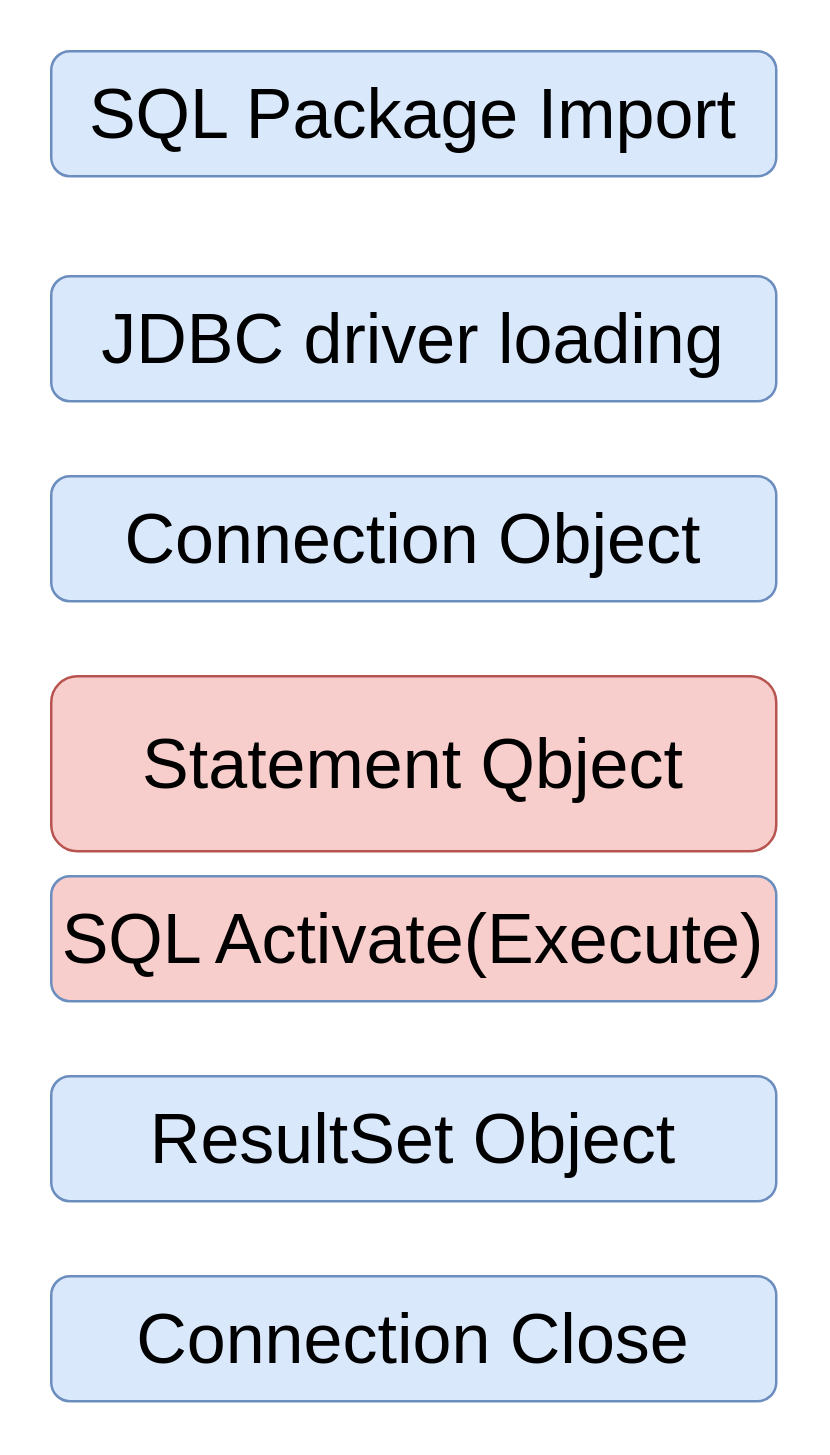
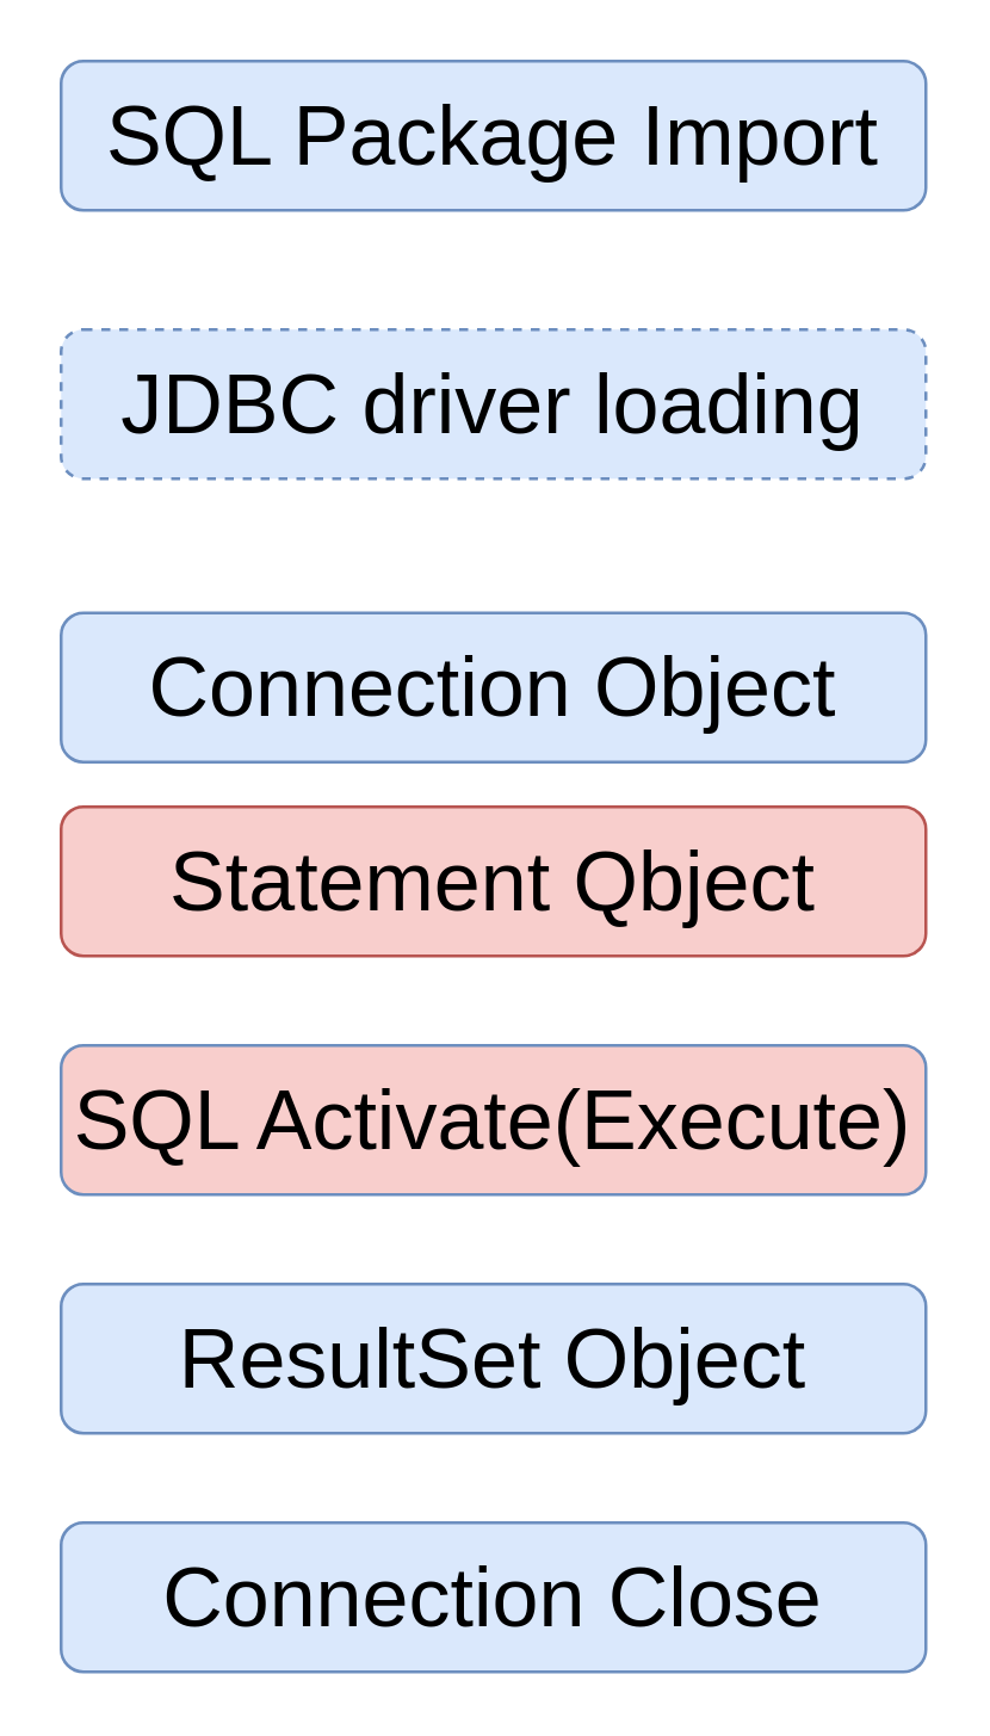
  <mxCell id="0" />
  <mxCell id="1" parent="0" />
  <mxCell id="2" value="&lt;span style=&quot;font-family: &amp;#34;helvetica&amp;#34;&quot;&gt;SQL Package Import&lt;/span&gt;" style="rounded=1;whiteSpace=wrap;html=1;fontSize=28;fillColor=#dae8fc;strokeColor=#6c8ebf;" vertex="1" parent="1"><mxGeometry x="20" y="20" width="290" height="50" as="geometry" /></mxCell>
- <mxCell id="3" value="JDBC driver loading" style="rounded=1;whiteSpace=wrap;html=1;fontSize=28;fillColor=#dae8fc;strokeColor=#6c8ebf;" vertex="1" parent="1"><mxGeometry x="20" y="110" width="290" height="50" as="geometry" /></mxCell>
- <mxCell id="4" value="Connection Object" style="rounded=1;whiteSpace=wrap;html=1;fontSize=28;fillColor=#dae8fc;strokeColor=#6c8ebf;" vertex="1" parent="1"><mxGeometry x="20" y="190" width="290" height="50" as="geometry" /></mxCell>
- <mxCell id="5" value="Statement Qbject" style="rounded=1;whiteSpace=wrap;html=1;fontSize=28;fillColor=#f8cecc;strokeColor=#b85450;" vertex="1" parent="1"><mxGeometry x="20" y="270" width="290" height="70" as="geometry" /></mxCell>
+ <mxCell id="3" value="JDBC driver loading" style="rounded=1;whiteSpace=wrap;html=1;fontSize=28;fillColor=#dae8fc;strokeColor=#6c8ebf;dashed=1;" vertex="1" parent="1"><mxGeometry x="20" y="110" width="290" height="50" as="geometry" /></mxCell>
+ <mxCell id="4" value="Connection Object" style="rounded=1;whiteSpace=wrap;html=1;fontSize=28;fillColor=#dae8fc;strokeColor=#6c8ebf;" vertex="1" parent="1"><mxGeometry x="20" y="205" width="290" height="50" as="geometry" /></mxCell>
+ <mxCell id="5" value="Statement Qbject" style="rounded=1;whiteSpace=wrap;html=1;fontSize=28;fillColor=#f8cecc;strokeColor=#b85450;" vertex="1" parent="1"><mxGeometry x="20" y="270" width="290" height="50" as="geometry" /></mxCell>
  <mxCell id="6" value="SQL Activate(Execute)" style="rounded=1;whiteSpace=wrap;html=1;fontSize=28;fillColor=#f8cecc;strokeColor=#6c8ebf;" vertex="1" parent="1"><mxGeometry x="20" y="350" width="290" height="50" as="geometry" /></mxCell>
  <mxCell id="7" value="ResultSet Object" style="rounded=1;whiteSpace=wrap;html=1;fontSize=28;fillColor=#dae8fc;strokeColor=#6c8ebf;" vertex="1" parent="1"><mxGeometry x="20" y="430" width="290" height="50" as="geometry" /></mxCell>
  <mxCell id="8" value="Connection Close" style="rounded=1;whiteSpace=wrap;html=1;fontSize=28;fillColor=#dae8fc;strokeColor=#6c8ebf;" vertex="1" parent="1"><mxGeometry x="20" y="510" width="290" height="50" as="geometry" /></mxCell>
